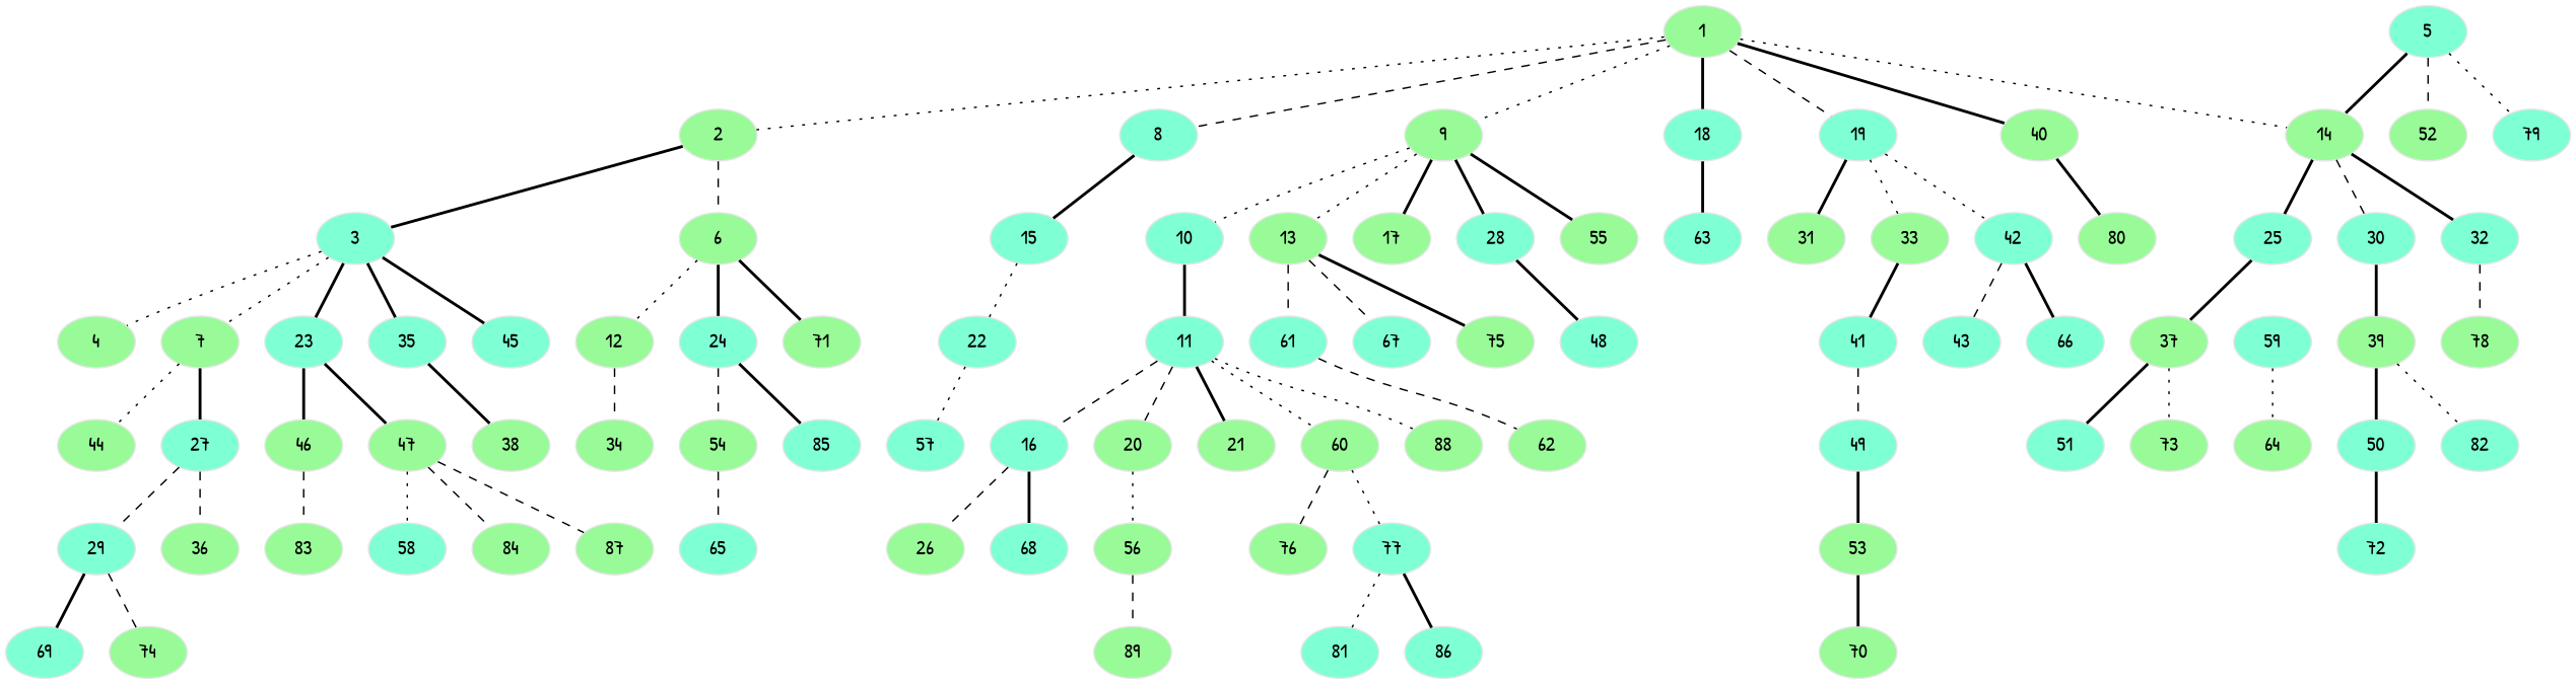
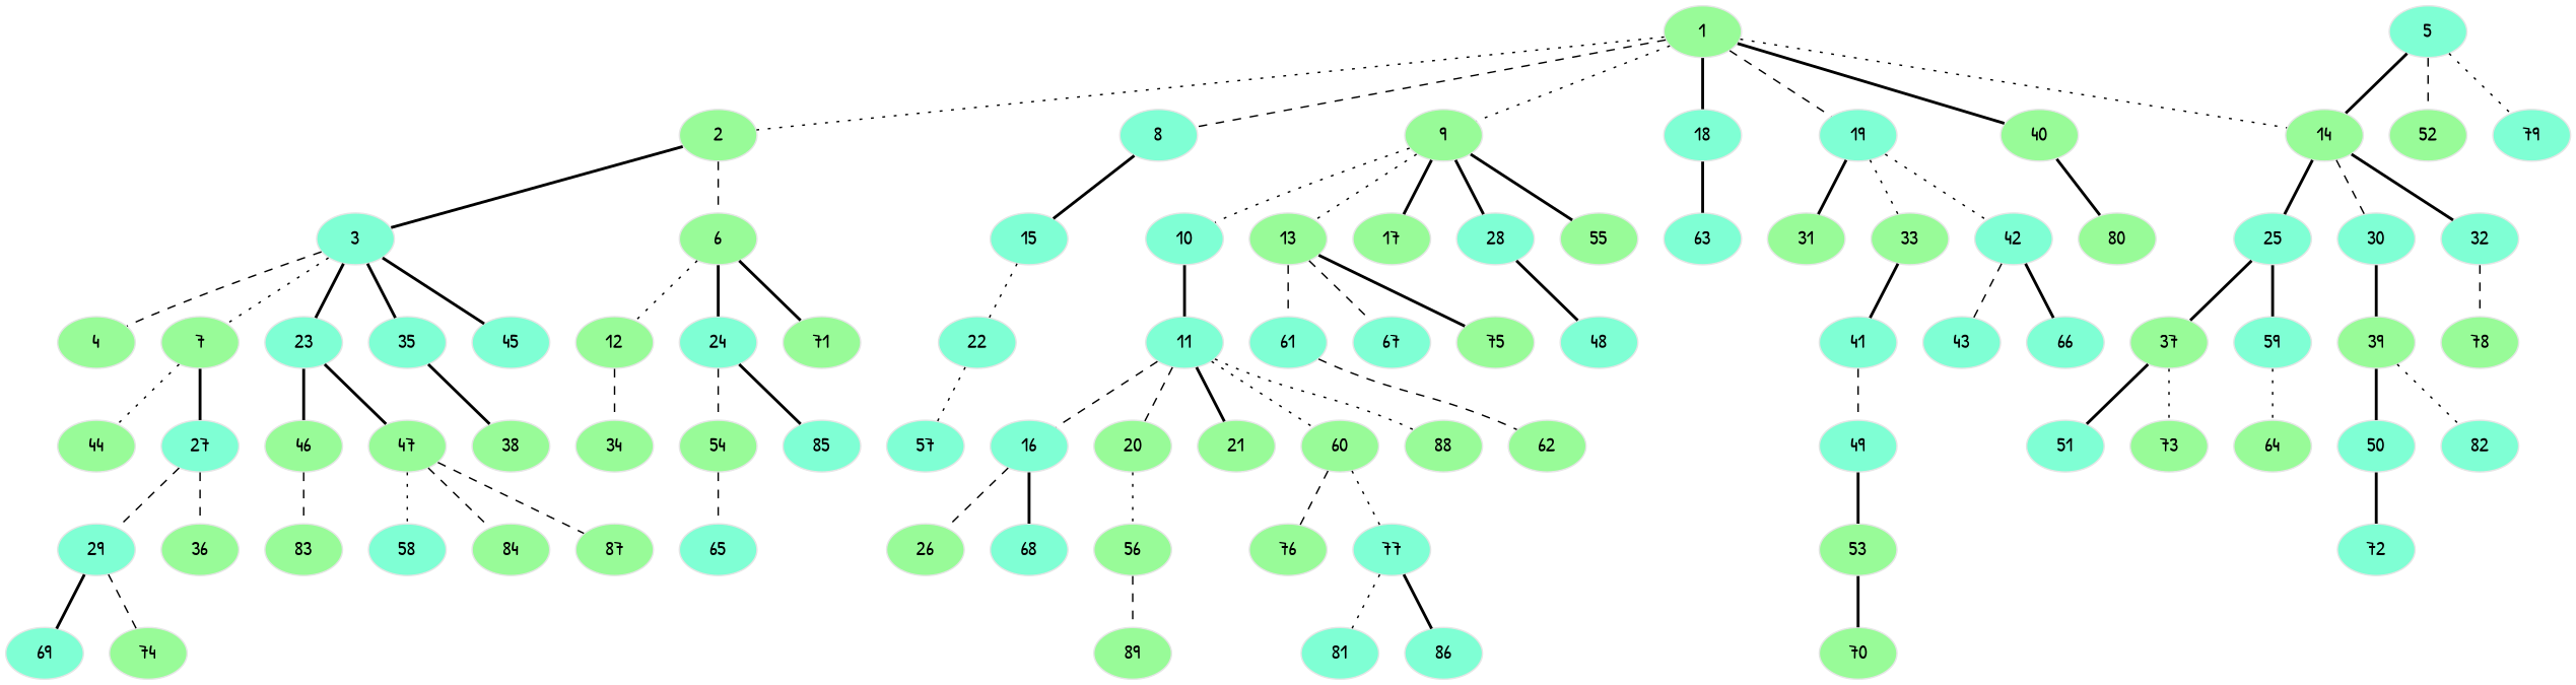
  graph {
    fontname="Patrick Hand"
    node [color=gray90 fillcolor=palegreen fontname="Patrick Hand" style=filled]
    edge [fontname="Patrick Hand" style=bold]
    1
    2
    8 [fillcolor=aquamarine]
    9
    18 [fillcolor=aquamarine]
    19 [fillcolor=aquamarine]
    40
    14
    3 [fillcolor=aquamarine]
    6
    5 [fillcolor=aquamarine]
    52
    79 [fillcolor=aquamarine]
    15 [fillcolor=aquamarine]
    10 [fillcolor=aquamarine]
    13
    17
    28 [fillcolor=aquamarine]
    55
    63 [fillcolor=aquamarine]
    31
    33
    42 [fillcolor=aquamarine]
    80
    4
    7
    23 [fillcolor=aquamarine]
    35 [fillcolor=aquamarine]
    45 [fillcolor=aquamarine]
    12
    24 [fillcolor=aquamarine]
    71
    44
    27 [fillcolor=aquamarine]
    46
    47
    38
    25 [fillcolor=aquamarine]
    30 [fillcolor=aquamarine]
    32 [fillcolor=aquamarine]
    34
    54
    85 [fillcolor=aquamarine]
    22 [fillcolor=aquamarine]
    11 [fillcolor=aquamarine]
    61 [fillcolor=aquamarine]
    67 [fillcolor=aquamarine]
    75
    48 [fillcolor=aquamarine]
    16 [fillcolor=aquamarine]
    20
    21
    60
    88
    26
    68 [fillcolor=aquamarine]
    56
    76
    77 [fillcolor=aquamarine]
    62
    37
    59 [fillcolor=aquamarine]
    39
    78
    57 [fillcolor=aquamarine]
    41 [fillcolor=aquamarine]
    43 [fillcolor=aquamarine]
    66 [fillcolor=aquamarine]
    89
    29 [fillcolor=aquamarine]
    36
    83
    58 [fillcolor=aquamarine]
    84
    87
    65 [fillcolor=aquamarine]
    51 [fillcolor=aquamarine]
    73
    64
    69 [fillcolor=aquamarine]
    74
    50 [fillcolor=aquamarine]
    82 [fillcolor=aquamarine]
    49 [fillcolor=aquamarine]
    72 [fillcolor=aquamarine]
    53
    70
    81 [fillcolor=aquamarine]
    86 [fillcolor=aquamarine]
    1 -- 2 [style=dotted]
    1 -- 8 [style=dashed]
    1 -- 9 [style=dotted]
    1 -- 18
    1 -- 19 [style=dashed]
    1 -- 40
    1 -- 14 [style=dotted]
    2 -- 3
    2 -- 6 [style=dashed]
    8 -- 15
    9 -- 10 [style=dotted]
    9 -- 13 [style=dotted]
    9 -- 17
    9 -- 28
    9 -- 55
    18 -- 63
    19 -- 31
    19 -- 33 [style=dotted]
    19 -- 42 [style=dotted]
    40 -- 80
    14 -- 25
    14 -- 30 [style=dashed]
    14 -- 32
-   3 -- 4 [style=dotted]
+   3 -- 4 [style=dashed]
    3 -- 7 [style=dotted]
    3 -- 23
    3 -- 35
    3 -- 45
    6 -- 12 [style=dotted]
    6 -- 24
    6 -- 71
    5 -- 14
    5 -- 52 [style=dashed]
    5 -- 79 [style=dotted]
    15 -- 22 [style=dotted]
    10 -- 11
    13 -- 61 [style=dashed]
    13 -- 67 [style=dashed]
    13 -- 75
    28 -- 48
    33 -- 41
    42 -- 43 [style=dashed]
    42 -- 66
    7 -- 44 [style=dotted]
    7 -- 27
    23 -- 46
    23 -- 47
    35 -- 38
    12 -- 34 [style=dashed]
    24 -- 54 [style=dashed]
    24 -- 85
    27 -- 29 [style=dashed]
    27 -- 36 [style=dashed]
    46 -- 83 [style=dashed]
    47 -- 58 [style=dotted]
    47 -- 84 [style=dashed]
    47 -- 87 [style=dashed]
    25 -- 37
+   25 -- 59
    30 -- 39
    32 -- 78 [style=dashed]
    54 -- 65 [style=dashed]
    22 -- 57 [style=dotted]
    11 -- 16 [style=dashed]
    11 -- 20 [style=dashed]
    11 -- 21
    11 -- 60 [style=dotted]
    11 -- 88 [style=dotted]
    61 -- 62 [style=dashed]
    16 -- 26 [style=dashed]
    16 -- 68
    20 -- 56 [style=dotted]
    60 -- 76 [style=dashed]
    60 -- 77 [style=dotted]
    56 -- 89 [style=dashed]
    77 -- 81 [style=dotted]
    77 -- 86
    37 -- 51
    37 -- 73 [style=dotted]
    59 -- 64 [style=dotted]
    39 -- 50
    39 -- 82 [style=dotted]
    41 -- 49 [style=dashed]
    29 -- 69
    29 -- 74 [style=dashed]
    50 -- 72
    49 -- 53
    53 -- 70
  }
